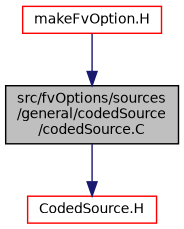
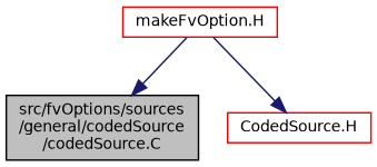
  digraph {
    node [color=red fontname=Helvetica fontsize=10 shape=record]
    edge [color=midnightblue fontname=Helvetica fontsize=10 labelfontname=Helvetica labelfontsize=10 style=solid]
    n1 [color=black fillcolor=grey75 fontcolor=black height=0.2 label="src/fvOptions/sources\l/general/codedSource\l/codedSource.C" style=filled width=0.4]
    n2 [height=0.2 label="CodedSource.H" width=0.4]
    n3 [height=0.2 label="makeFvOption.H" width=0.4]
-   n1 -> n2
+   n3 -> n2
    n3 -> n1
  }
